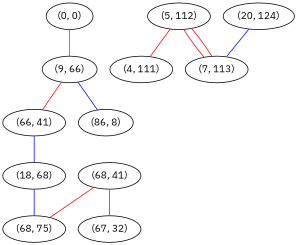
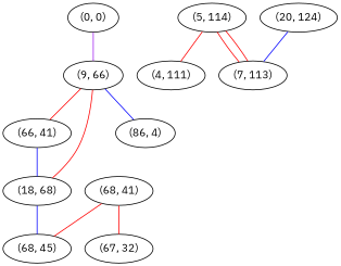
  graph {
    fontname="IBM Plex Sans"
    node [fontname="IBM Plex Sans"]
    edge [color=red fontname="IBM Plex Sans" weight=1]
    "(0, 0)"
    "(9, 66)"
    "(66, 41)"
    "(18, 68)"
-   "(86, 8)"
+   "(86, 8)" [label="(86, 4)"]
    "(68, 41)"
-   "(68, 45)" [label="(68, 75)"]
+   "(68, 45)"
    "(67, 32)"
-   "(5, 112)"
+   "(5, 112)" [label="(5, 114)"]
    "(4, 111)"
    "(7, 113)"
    "(20, 124)"
    "(0, 0)" -- "(9, 66)" [color=purple weight=4]
    "(9, 66)" -- "(66, 41)"
+   "(9, 66)" -- "(18, 68)"
    "(9, 66)" -- "(86, 8)" [color=blue]
    "(66, 41)" -- "(18, 68)" [color=blue weight=3]
    "(18, 68)" -- "(68, 45)" [color=blue weight=3]
    "(68, 41)" -- "(68, 45)"
    "(68, 41)" -- "(67, 32)"
    "(5, 112)" -- "(4, 111)"
    "(5, 112)" -- "(7, 113)"
    "(5, 112)" -- "(7, 113)"
    "(20, 124)" -- "(7, 113)" [color=blue]
  }
